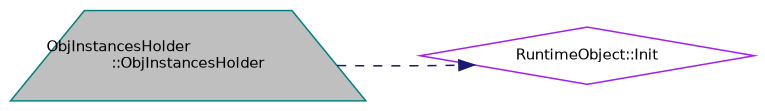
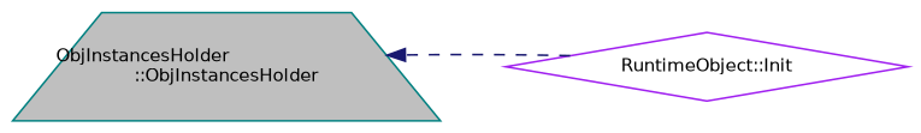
  digraph {
    rankdir=LR
    node [fontname=Helvetica fontsize=10 style=filled]
    n1 [color=teal fillcolor=grey75 fontcolor=black height=0.2 label="ObjInstancesHolder\l::ObjInstancesHolder" shape=trapezium width=0.4]
    n2 [color=purple fillcolor=white height=0.2 label="RuntimeObject::Init" shape=diamond width=0.4]
-   n1 -> n2 [color=midnightblue fontname=Helvetica fontsize=10 labelfontname=Helvetica labelfontsize=10 style=dashed]
+   n2 -> n1 [color=midnightblue fontname=Helvetica fontsize=10 labelfontname=Helvetica labelfontsize=10 style=dashed]
  }
